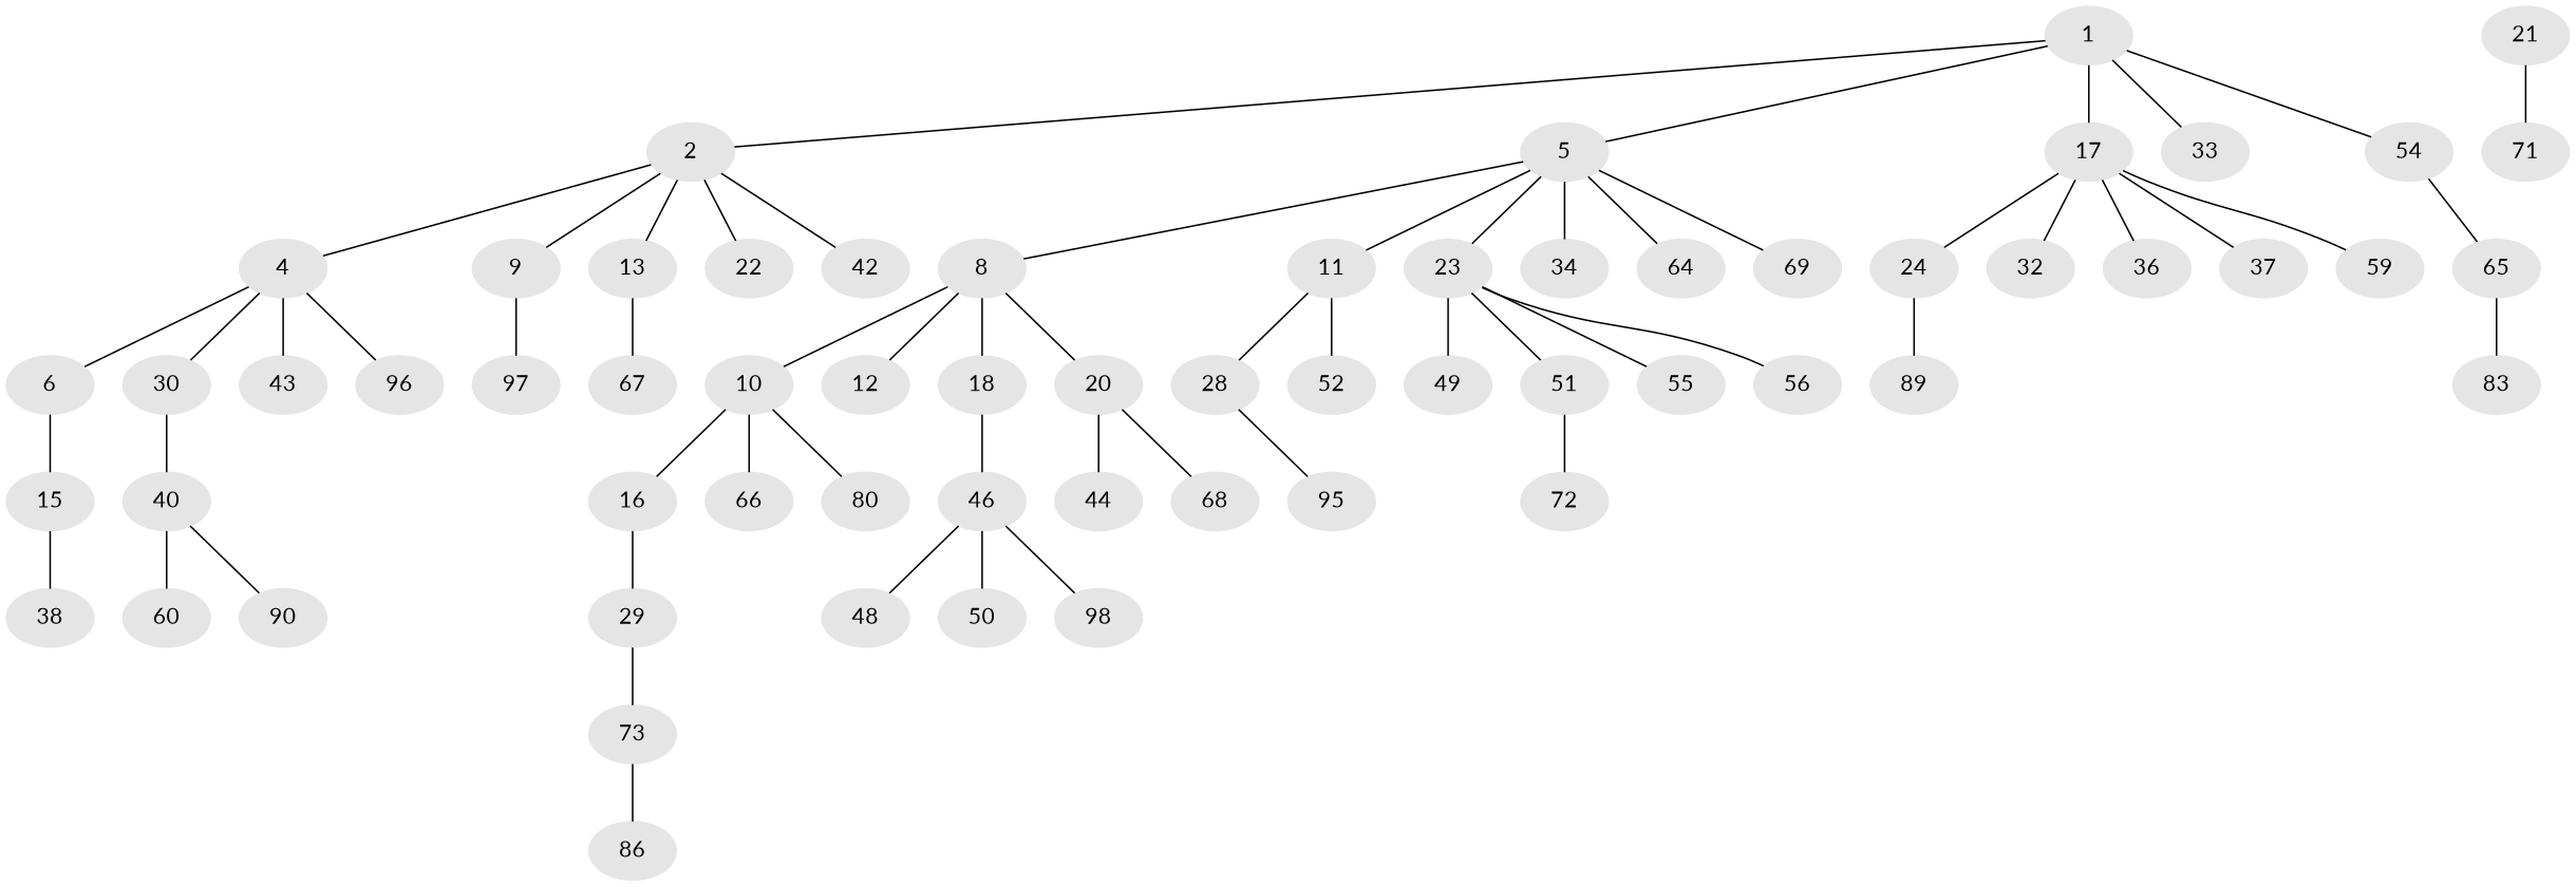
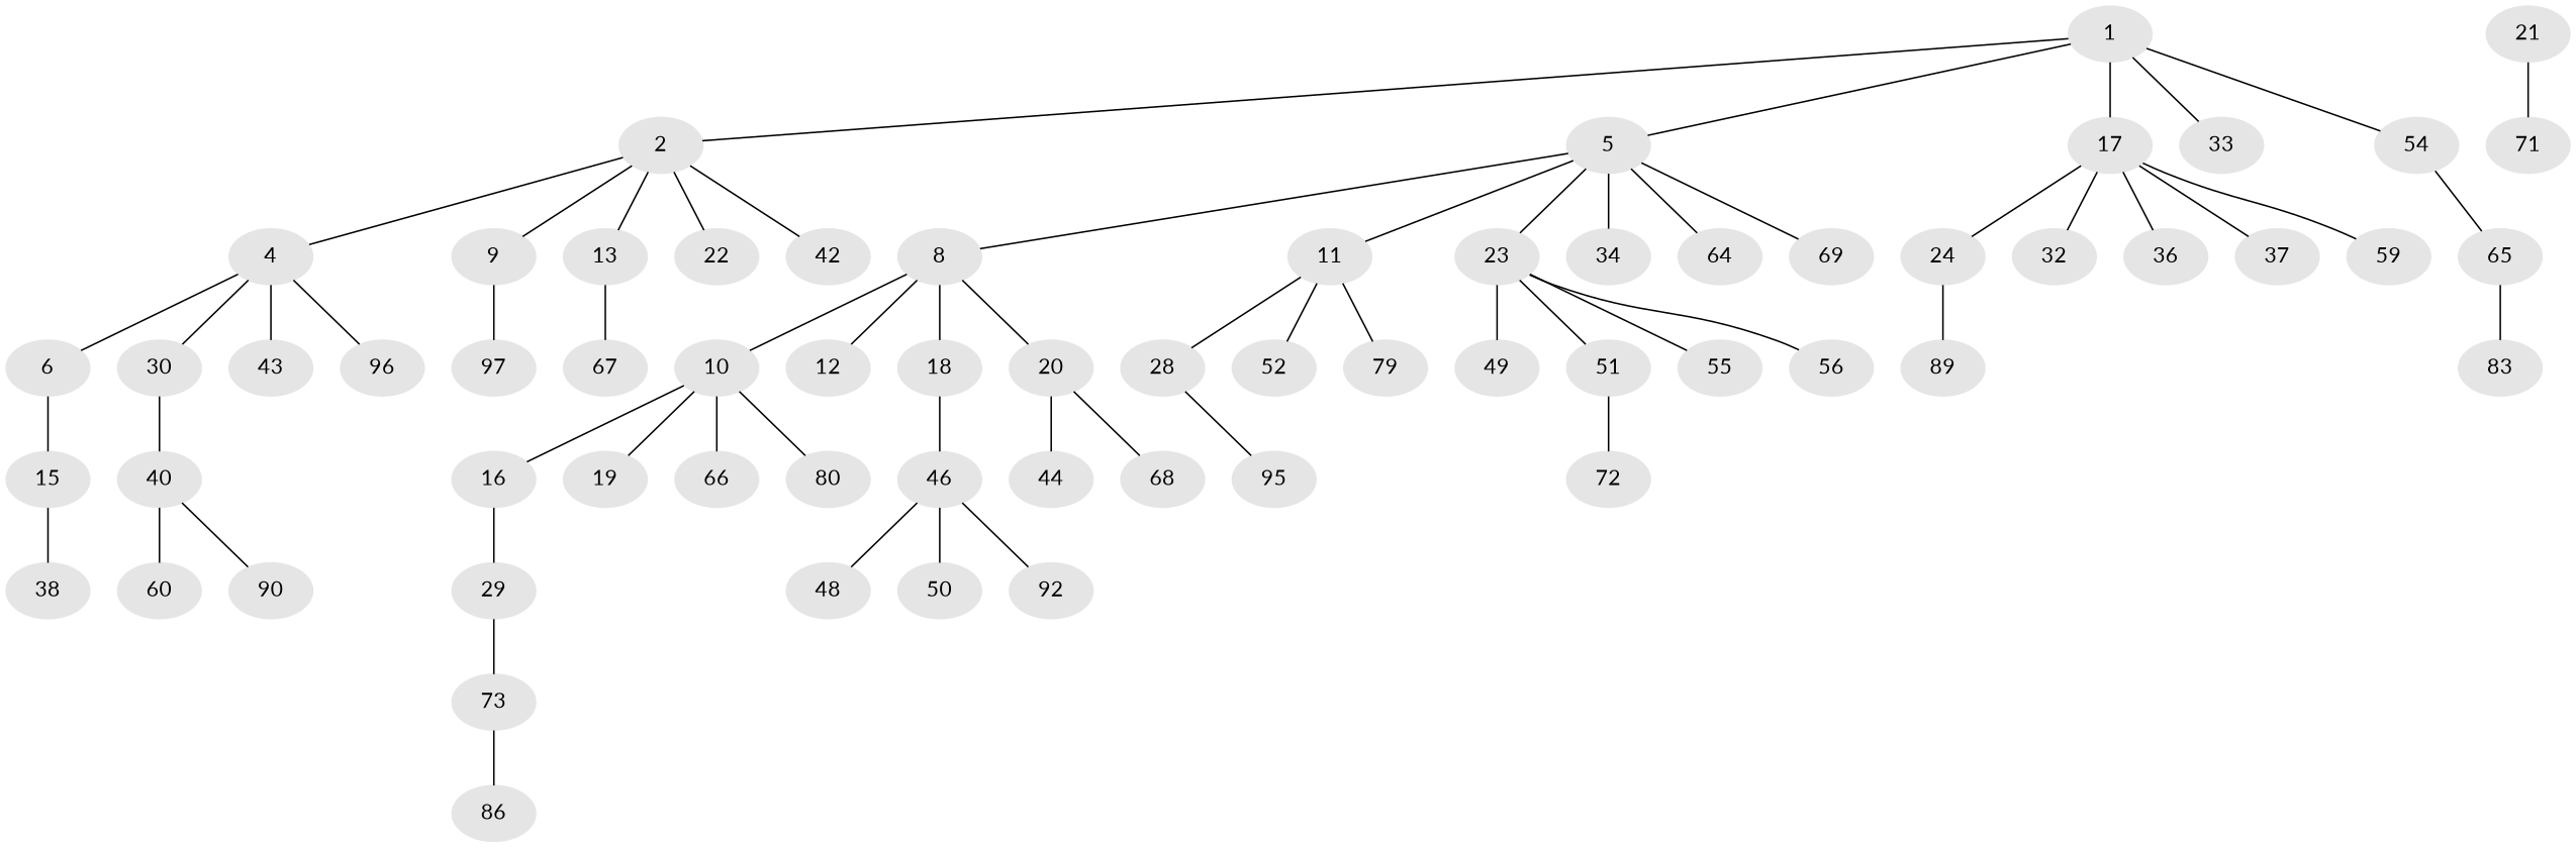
  graph {
    fontname=Lato
    node [color=gray90 fontname=Lato style=filled]
    edge [fontname=Lato]
    1 [super="+14"]
    2 [super="+3"]
    5 [super="+7"]
    17 [super="+81"]
    33
    54
    4 [super="+85"]
    9 [super="+27"]
    13 [super="+47"]
    22 [super="+41"]
    42
    8 [super="+26"]
    11 [super="+35"]
    23 [super="+74"]
    34
    64
    69 [super="+70"]
    24 [super="+25"]
    32 [super="+63"]
    36
    37
    59
    65 [super="+82"]
    6 [super="+62"]
    30
    43 [super="+75"]
    96
    97
    67
    21 [super="+91"]
    71 [super="+93"]
    15
    40 [super="+45"]
    10 [super="+58"]
    12
    18
    20 [super="+39"]
    28 [super="+88"]
    52 [super="+53"]
+   79
    49
    51 [super="+57"]
    55
    56
    38 [super="+92"]
    16 [super="+77"]
+   19 [super="+100"]
    66
    80
    46 [super="+76"]
    44
    68
    29 [super="+87"]
    95
    73 [super="+78"]
    89
    48
    50
-   98
+   98 [label=92]
    72
    86 [super="+99"]
    60
    90
    83 [super="+94"]
    1 -- 2
    1 -- 5
    1 -- 17
    1 -- 33
    1 -- 54
    2 -- 4
    2 -- 9
    2 -- 13
    2 -- 22
    2 -- 42
    5 -- 8
    5 -- 11
    5 -- 23
    5 -- 34
    5 -- 64
    5 -- 69
    17 -- 24
    17 -- 32
    17 -- 36
    17 -- 37
    17 -- 59
    54 -- 65
    4 -- 6
    4 -- 30
    4 -- 43
    4 -- 96
    9 -- 97
    13 -- 67
    8 -- 10
    8 -- 12
    8 -- 18
    8 -- 20
    11 -- 28
    11 -- 52
+   11 -- 79
    23 -- 49
    23 -- 51
    23 -- 55
    23 -- 56
    24 -- 89
    65 -- 83
    6 -- 15
    30 -- 40
    21 -- 71
    15 -- 38
    40 -- 60
    40 -- 90
    10 -- 16
+   10 -- 19
    10 -- 66
    10 -- 80
    18 -- 46
    20 -- 44
    20 -- 68
    28 -- 95
    51 -- 72
    16 -- 29
    46 -- 48
    46 -- 50
    46 -- 98
    29 -- 73
    73 -- 86
  }
